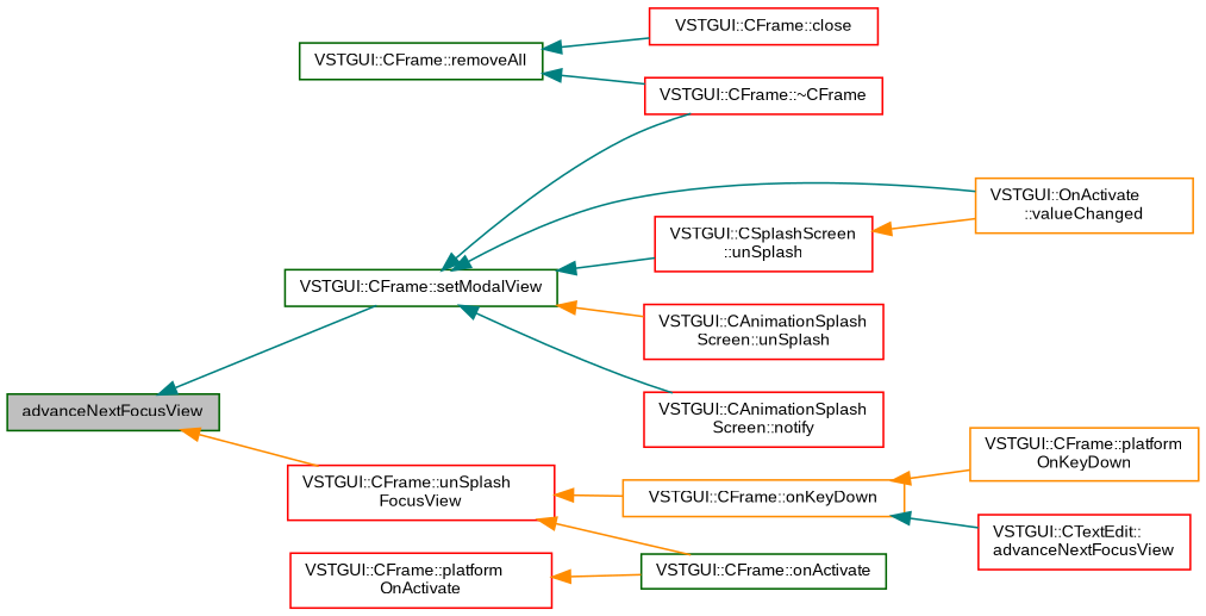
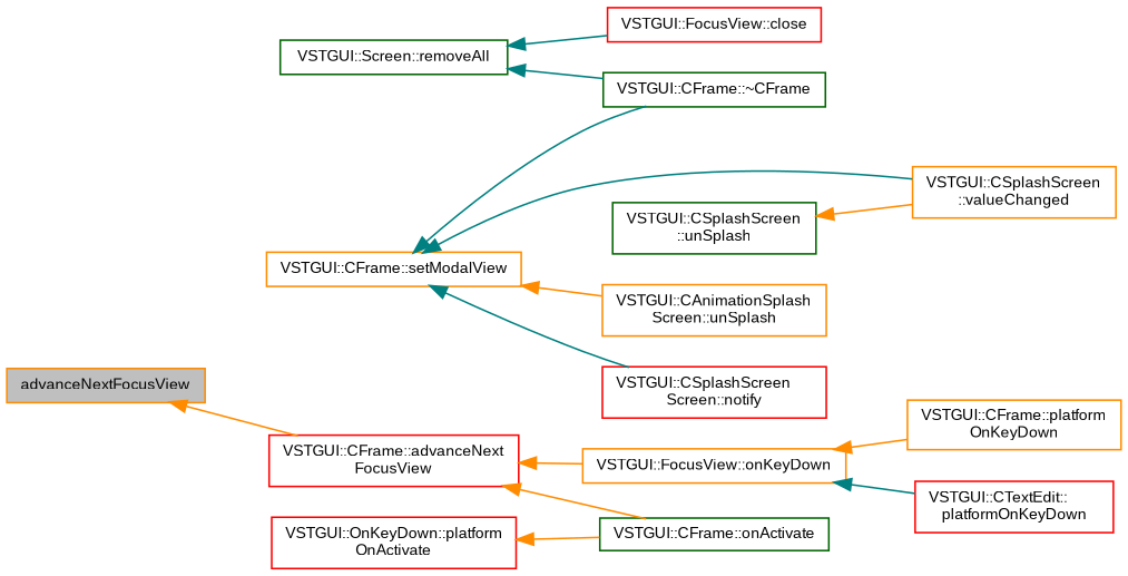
  digraph {
    rankdir=LR
    node [color=darkorange fontname=Arial fontsize=9 shape=record]
    edge [color=teal dir=back fontname=Arial fontsize=9 labelfontname=Arial labelfontsize=9 style=solid]
-   n1 [color=darkgreen fillcolor=grey75 fontcolor=black height=0.2 label=advanceNextFocusView style=filled width=0.4]
-   n2 [color=darkgreen height=0.2 label="VSTGUI::CFrame::setModalView" width=0.4]
-   n3 [color=red height=0.2 label="VSTGUI::CFrame::unSplash\lFocusView" width=0.4]
-   n4 [color=red height=0.2 label="VSTGUI::CFrame::~CFrame" width=0.4]
-   n5 [color=red height=0.2 label="VSTGUI::CSplashScreen\l::unSplash" width=0.4]
-   n6 [color=red height=0.2 label="VSTGUI::CAnimationSplash\lScreen::unSplash" width=0.4]
-   n7 [color=red height=0.2 label="VSTGUI::CAnimationSplash\lScreen::notify" width=0.4]
-   n8 [height=0.2 label="VSTGUI::OnActivate\l::valueChanged" width=0.4]
-   n9 [height=0.2 label="VSTGUI::CFrame::onKeyDown" width=0.4]
+   n1 [fillcolor=grey75 fontcolor=black height=0.2 label=advanceNextFocusView style=filled width=0.4]
+   n2 [height=0.2 label="VSTGUI::CFrame::setModalView" width=0.4]
+   n3 [color=red height=0.2 label="VSTGUI::CFrame::advanceNext\lFocusView" width=0.4]
+   n4 [color=darkgreen height=0.2 label="VSTGUI::CFrame::~CFrame" width=0.4]
+   n5 [color=darkgreen height=0.2 label="VSTGUI::CSplashScreen\l::unSplash" width=0.4]
+   n6 [height=0.2 label="VSTGUI::CAnimationSplash\lScreen::unSplash" width=0.4]
+   n7 [color=red height=0.2 label="VSTGUI::CSplashScreen\lScreen::notify" width=0.4]
+   n8 [height=0.2 label="VSTGUI::CSplashScreen\l::valueChanged" width=0.4]
+   n9 [height=0.2 label="VSTGUI::FocusView::onKeyDown" width=0.4]
    n10 [color=darkgreen height=0.2 label="VSTGUI::CFrame::onActivate" width=0.4]
-   n11 [color=darkgreen height=0.2 label="VSTGUI::CFrame::removeAll" width=0.4]
-   n12 [color=red height=0.2 label="VSTGUI::CFrame::close" width=0.4]
+   n11 [color=darkgreen height=0.2 label="VSTGUI::Screen::removeAll" width=0.4]
+   n12 [color=red height=0.2 label="VSTGUI::FocusView::close" width=0.4]
    n13 [height=0.2 label="VSTGUI::CFrame::platform\lOnKeyDown" width=0.4]
-   n14 [color=red height=0.2 label="VSTGUI::CTextEdit::\ladvanceNextFocusView" width=0.4]
-   n15 [color=red height=0.2 label="VSTGUI::CFrame::platform\lOnActivate" width=0.4]
-   n1 -> n2
+   n14 [color=red height=0.2 label="VSTGUI::CTextEdit::\lplatformOnKeyDown" width=0.4]
+   n15 [color=red height=0.2 label="VSTGUI::OnKeyDown::platform\lOnActivate" width=0.4]
    n1 -> n3 [color=darkorange]
    n2 -> n4
-   n2 -> n5
    n2 -> n6 [color=darkorange]
    n2 -> n7
    n2 -> n8
    n3 -> n9 [color=darkorange]
    n3 -> n10 [color=darkorange]
    n5 -> n8 [color=darkorange]
    n9 -> n13 [color=darkorange]
    n9 -> n14
    n11 -> n4
    n11 -> n12
    n15 -> n10 [color=darkorange]
  }
